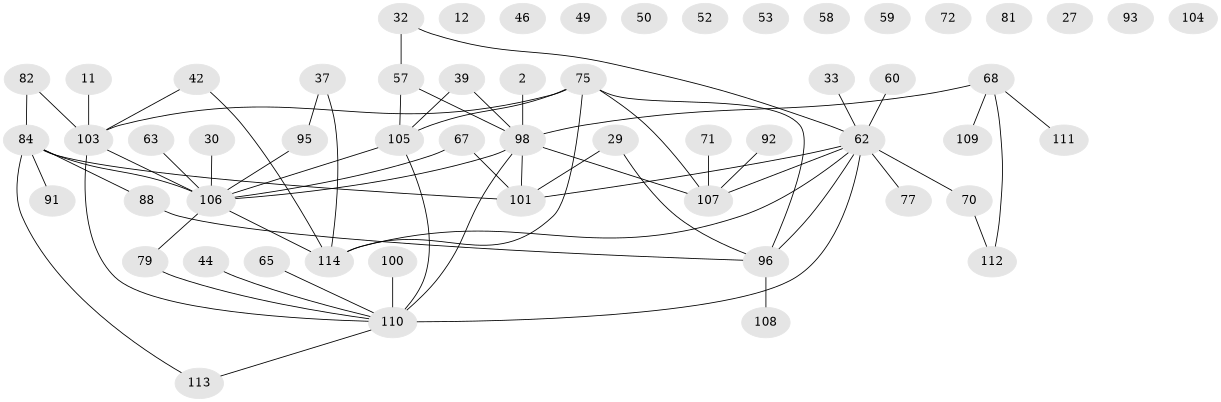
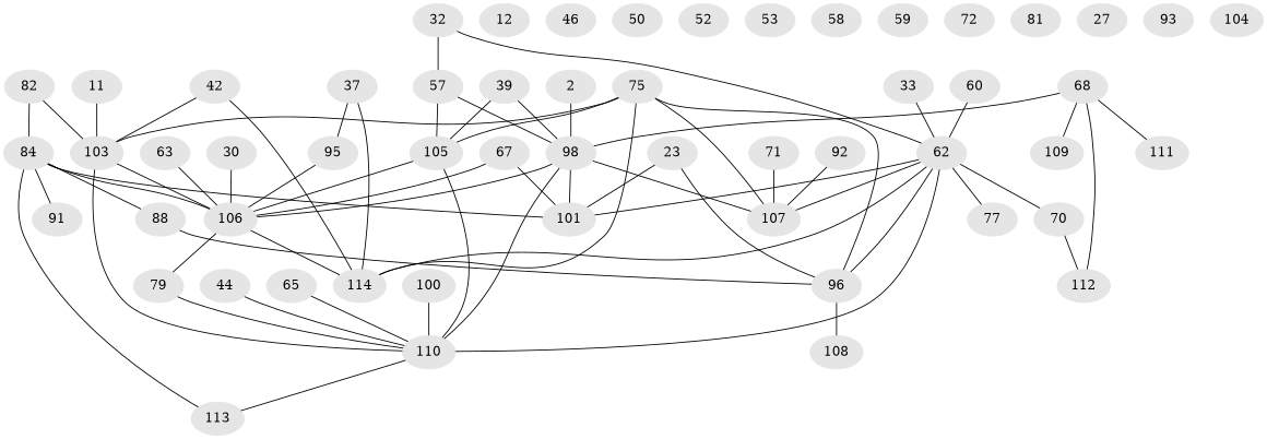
  graph {
    node [color=gray90 style=filled]
    98 [super="+66+80"]
    101 [super="+90+76"]
    106 [super="+51+99+94"]
    110 [super="+3+24+41+61"]
    107 [super="+97+102"]
    2
    103 [super="+27+89"]
    11
    12
    96 [super="+48+85"]
    108
-   23 [label=29]
+   23
    114 [super="+83"]
    79
    30
    57 [super="+55"]
    105 [super="+22"]
    32
    62 [super="+36+56+45"]
    70
    77
    33
    37
    95
    39 [super="+10+31"]
    42
    113 [super="+7"]
    44
    46
-   49 [super="+19"]
    50
    52
    53
    58
    59
    60
    112
    63
    65
    67
    68
    109 [super="+16"]
    111
    71
    72
    75 [super="+43+28"]
    81
    82 [super="+20+35"]
    84
    88
    91
    n52 [label=27]
    92
    93
    100
    104
    98 -- 101
    98 -- 106 [weight=2]
    98 -- 110 [weight=3]
    98 -- 107
    106 -- 114 [weight=3]
    106 -- 79
    110 -- 113
    2 -- 98
    103 -- 106 [weight=2]
    103 -- 110
    11 -- 103
    96 -- 108
    23 -- 101
    23 -- 96
    79 -- 110
    30 -- 106
    57 -- 98 [weight=2]
    57 -- 105 [weight=2]
    105 -- 106
    105 -- 110
    32 -- 57 [weight=2]
    32 -- 62
    62 -- 101 [weight=2]
    62 -- 110
    62 -- 107
    62 -- 96 [weight=2]
    62 -- 114 [weight=3]
    62 -- 70
    62 -- 77
    70 -- 112
    33 -- 62
    37 -- 114
    37 -- 95
    95 -- 106
    39 -- 98
    39 -- 105
    42 -- 103
    42 -- 114
    44 -- 110
    60 -- 62
    63 -- 106
    65 -- 110
    67 -- 101
    67 -- 106
    68 -- 98
    68 -- 112
    68 -- 109
    68 -- 111
    71 -- 107
    75 -- 107
    75 -- 103
    75 -- 96
    75 -- 114
    75 -- 105
    82 -- 103
    82 -- 84
    84 -- 101 [weight=3]
    84 -- 106 [weight=2]
    84 -- 113
    84 -- 88
    84 -- 91
    88 -- 96
    92 -- 107
    100 -- 110
  }
